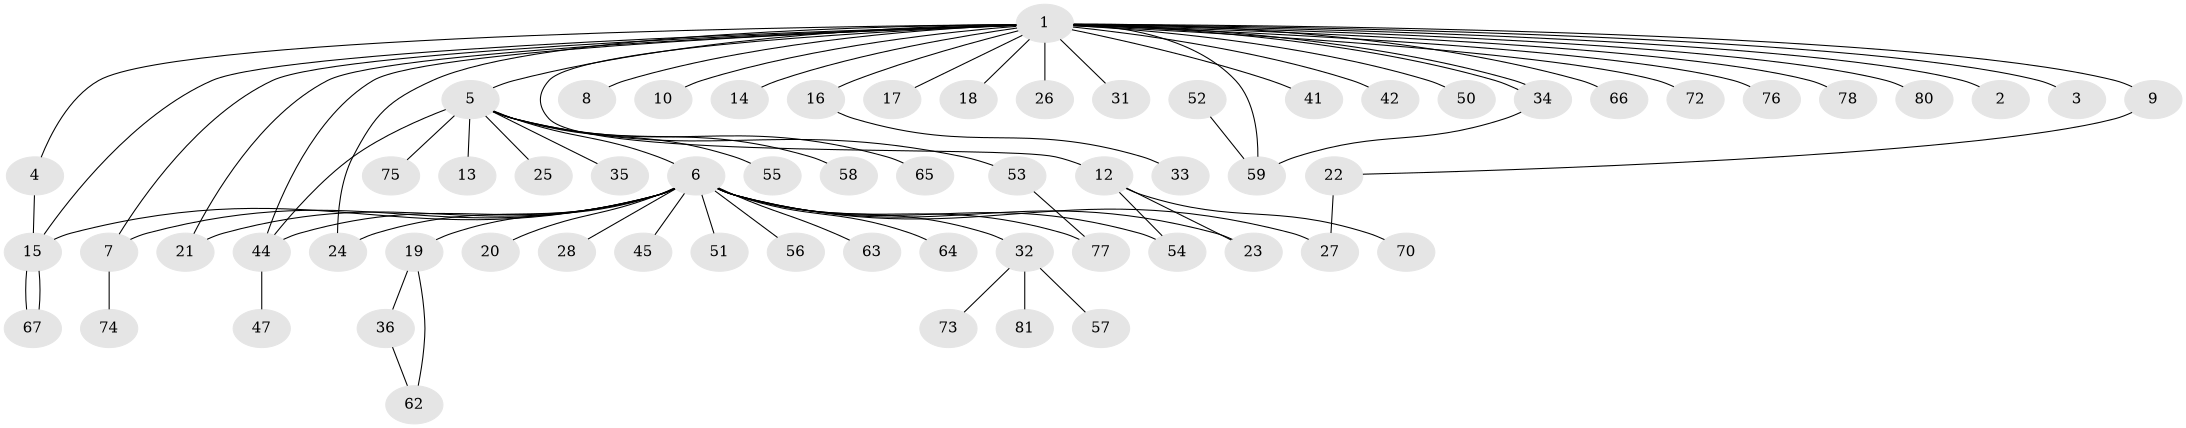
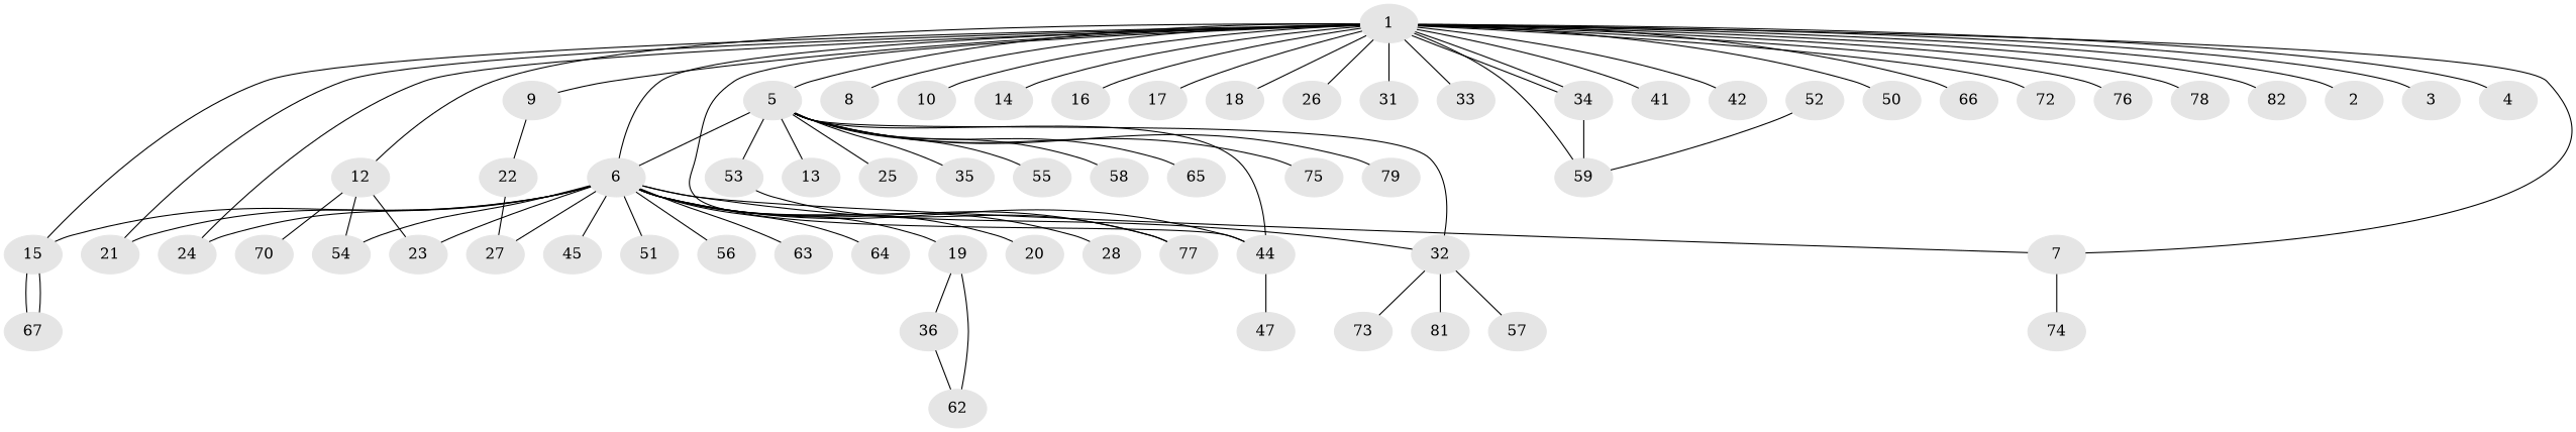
  graph {
    node [color=gray90 style=filled]
    1 [super="+39"]
    2
    3
    4 [super="+49"]
    5 [super="+30"]
    6 [super="+45"]
    7 [super="+38"]
    8
    9 [super="+11"]
    10
    12 [super="+29"]
    14
    15 [super="+37"]
    16
    17
    18
    21 [super="+60"]
    24
    26
    31
    33 [super="+68"]
    34
    41
    42
    44 [super="+61"]
    50
    59
    66
    72
    76
    78
-   80
+   80 [label=82]
    13
    25
    32 [super="+40"]
    35
    53 [super="+69"]
    55
    58
    65
    75
+   79
    19 [super="+43"]
    20
    23
    27 [super="+82"]
    28
    n48 [label=45]
    51
    54
    56
    63
    64
    77
    74
    22 [super="+46"]
    70
    67
    47
    57
    73
    81
    36 [super="+71"]
    62
    52
    1 -- 2
    1 -- 3
    1 -- 4
    1 -- 5
+   1 -- 6
    1 -- 7
    1 -- 8 [weight=2]
    1 -- 9
    1 -- 10
    1 -- 12
    1 -- 14
    1 -- 15
    1 -- 16
    1 -- 17
    1 -- 18
    1 -- 21
    1 -- 24
    1 -- 26
    1 -- 31
-   16 -- 33
+   1 -- 33
    1 -- 34
    1 -- 34
    1 -- 41
    1 -- 42
    1 -- 44
    1 -- 50
    1 -- 59
    1 -- 66
    1 -- 72
    1 -- 76
    1 -- 78
    1 -- 80
-   4 -- 15
    5 -- 6
    5 -- 44
    5 -- 13
    5 -- 25
+   5 -- 32
    5 -- 35
    5 -- 53
    5 -- 55
    5 -- 58
    5 -- 65
    5 -- 75
+   5 -- 79
    6 -- 7
    6 -- 15
    6 -- 21
    6 -- 24
    6 -- 44
    6 -- 32
    6 -- 19
    6 -- 20
    6 -- 23
    6 -- 27
    6 -- 28
    6 -- n48
    6 -- 51
    6 -- 54
    6 -- 56
    6 -- 63
    6 -- 64
    6 -- 77
    7 -- 74
    9 -- 22
    12 -- 23
    12 -- 54
    12 -- 70
    15 -- 67
    15 -- 67
    34 -- 59
    44 -- 47
    32 -- 57
    32 -- 73
    32 -- 81
    53 -- 77
    19 -- 36
    19 -- 62
    22 -- 27
    36 -- 62
    52 -- 59
  }
